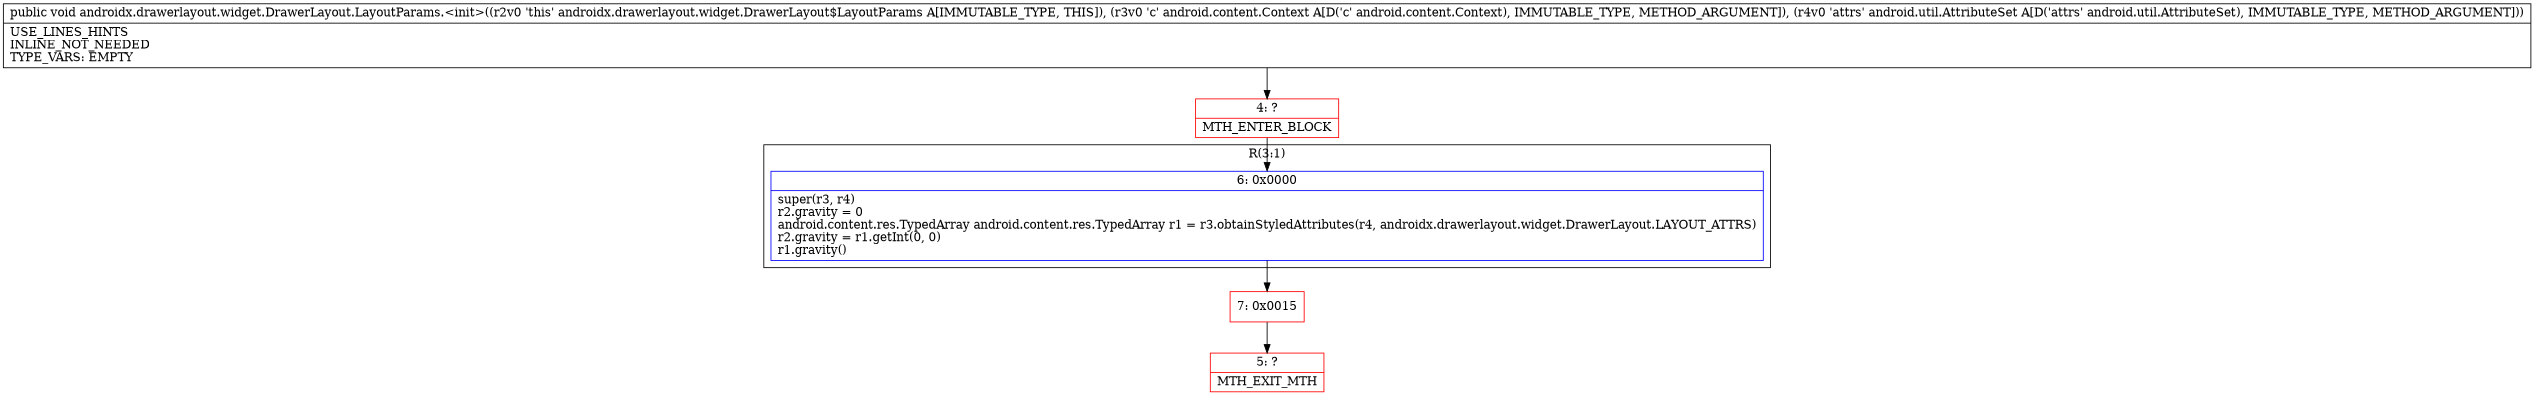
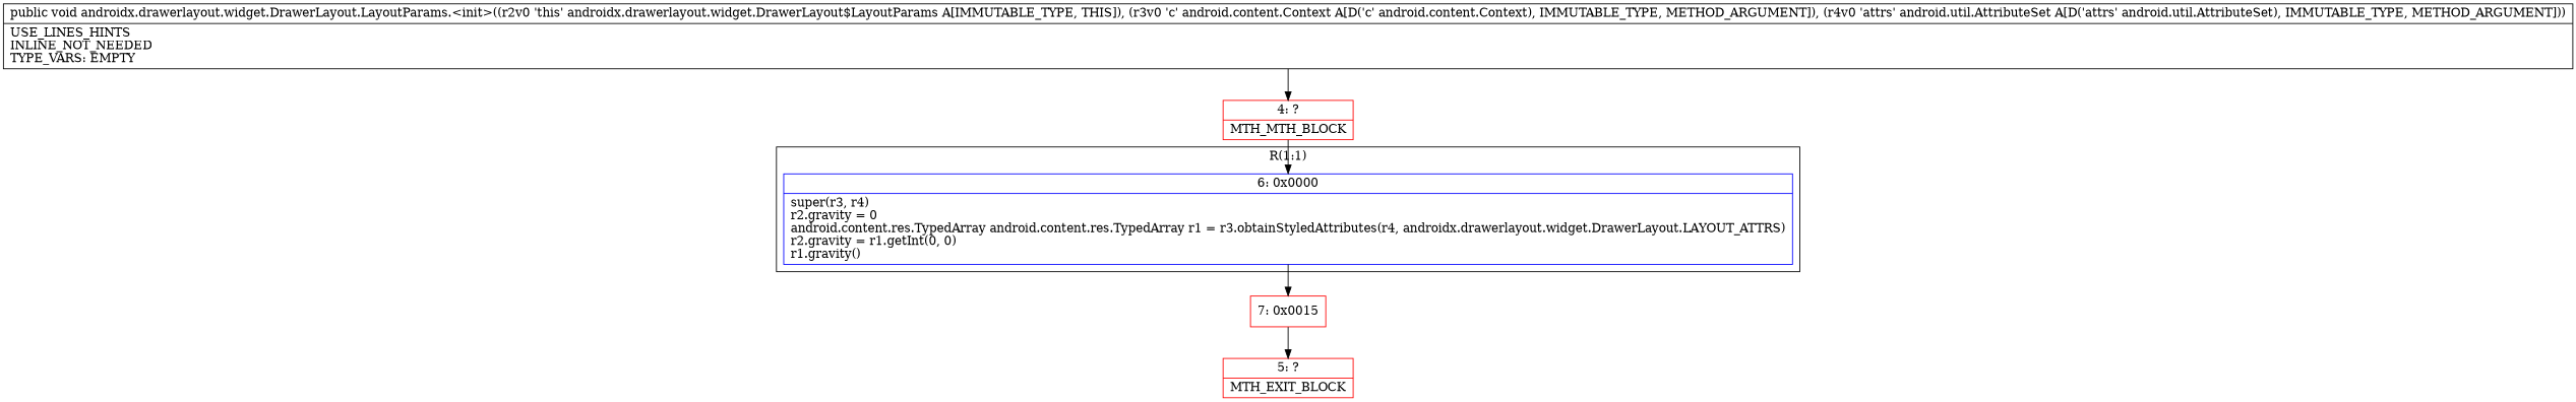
  digraph {
    node [color=red shape=record]
    n1 [color=blue label="{6\:\ 0x0000|super(r3, r4)\lr2.gravity = 0\landroid.content.res.TypedArray android.content.res.TypedArray r1 = r3.obtainStyledAttributes(r4, androidx.drawerlayout.widget.DrawerLayout.LAYOUT_ATTRS)\lr2.gravity = r1.getInt(0, 0)\lr1.gravity()\l}"]
    n2 [label="{7\:\ 0x0015}"]
-   n3 [label="{5\:\ ?|MTH_EXIT_MTH\l}"]
-   n4 [label="{4\:\ ?|MTH_ENTER_BLOCK\l}"]
+   n3 [label="{5\:\ ?|MTH_EXIT_BLOCK\l}"]
+   n4 [label="{4\:\ ?|MTH_MTH_BLOCK\l}"]
    n5 [label="{public void androidx.drawerlayout.widget.DrawerLayout.LayoutParams.\<init\>((r2v0 'this' androidx.drawerlayout.widget.DrawerLayout$LayoutParams A[IMMUTABLE_TYPE, THIS]), (r3v0 'c' android.content.Context A[D('c' android.content.Context), IMMUTABLE_TYPE, METHOD_ARGUMENT]), (r4v0 'attrs' android.util.AttributeSet A[D('attrs' android.util.AttributeSet), IMMUTABLE_TYPE, METHOD_ARGUMENT]))  | USE_LINES_HINTS\lINLINE_NOT_NEEDED\lTYPE_VARS: EMPTY\l}" color=""]
    subgraph cluster_1 {
-     label="R(3:1)"
+     label="R(1:1)"
      n1
    }
    n1 -> n2
    n2 -> n3
    n4 -> n1
    n5 -> n4
  }
